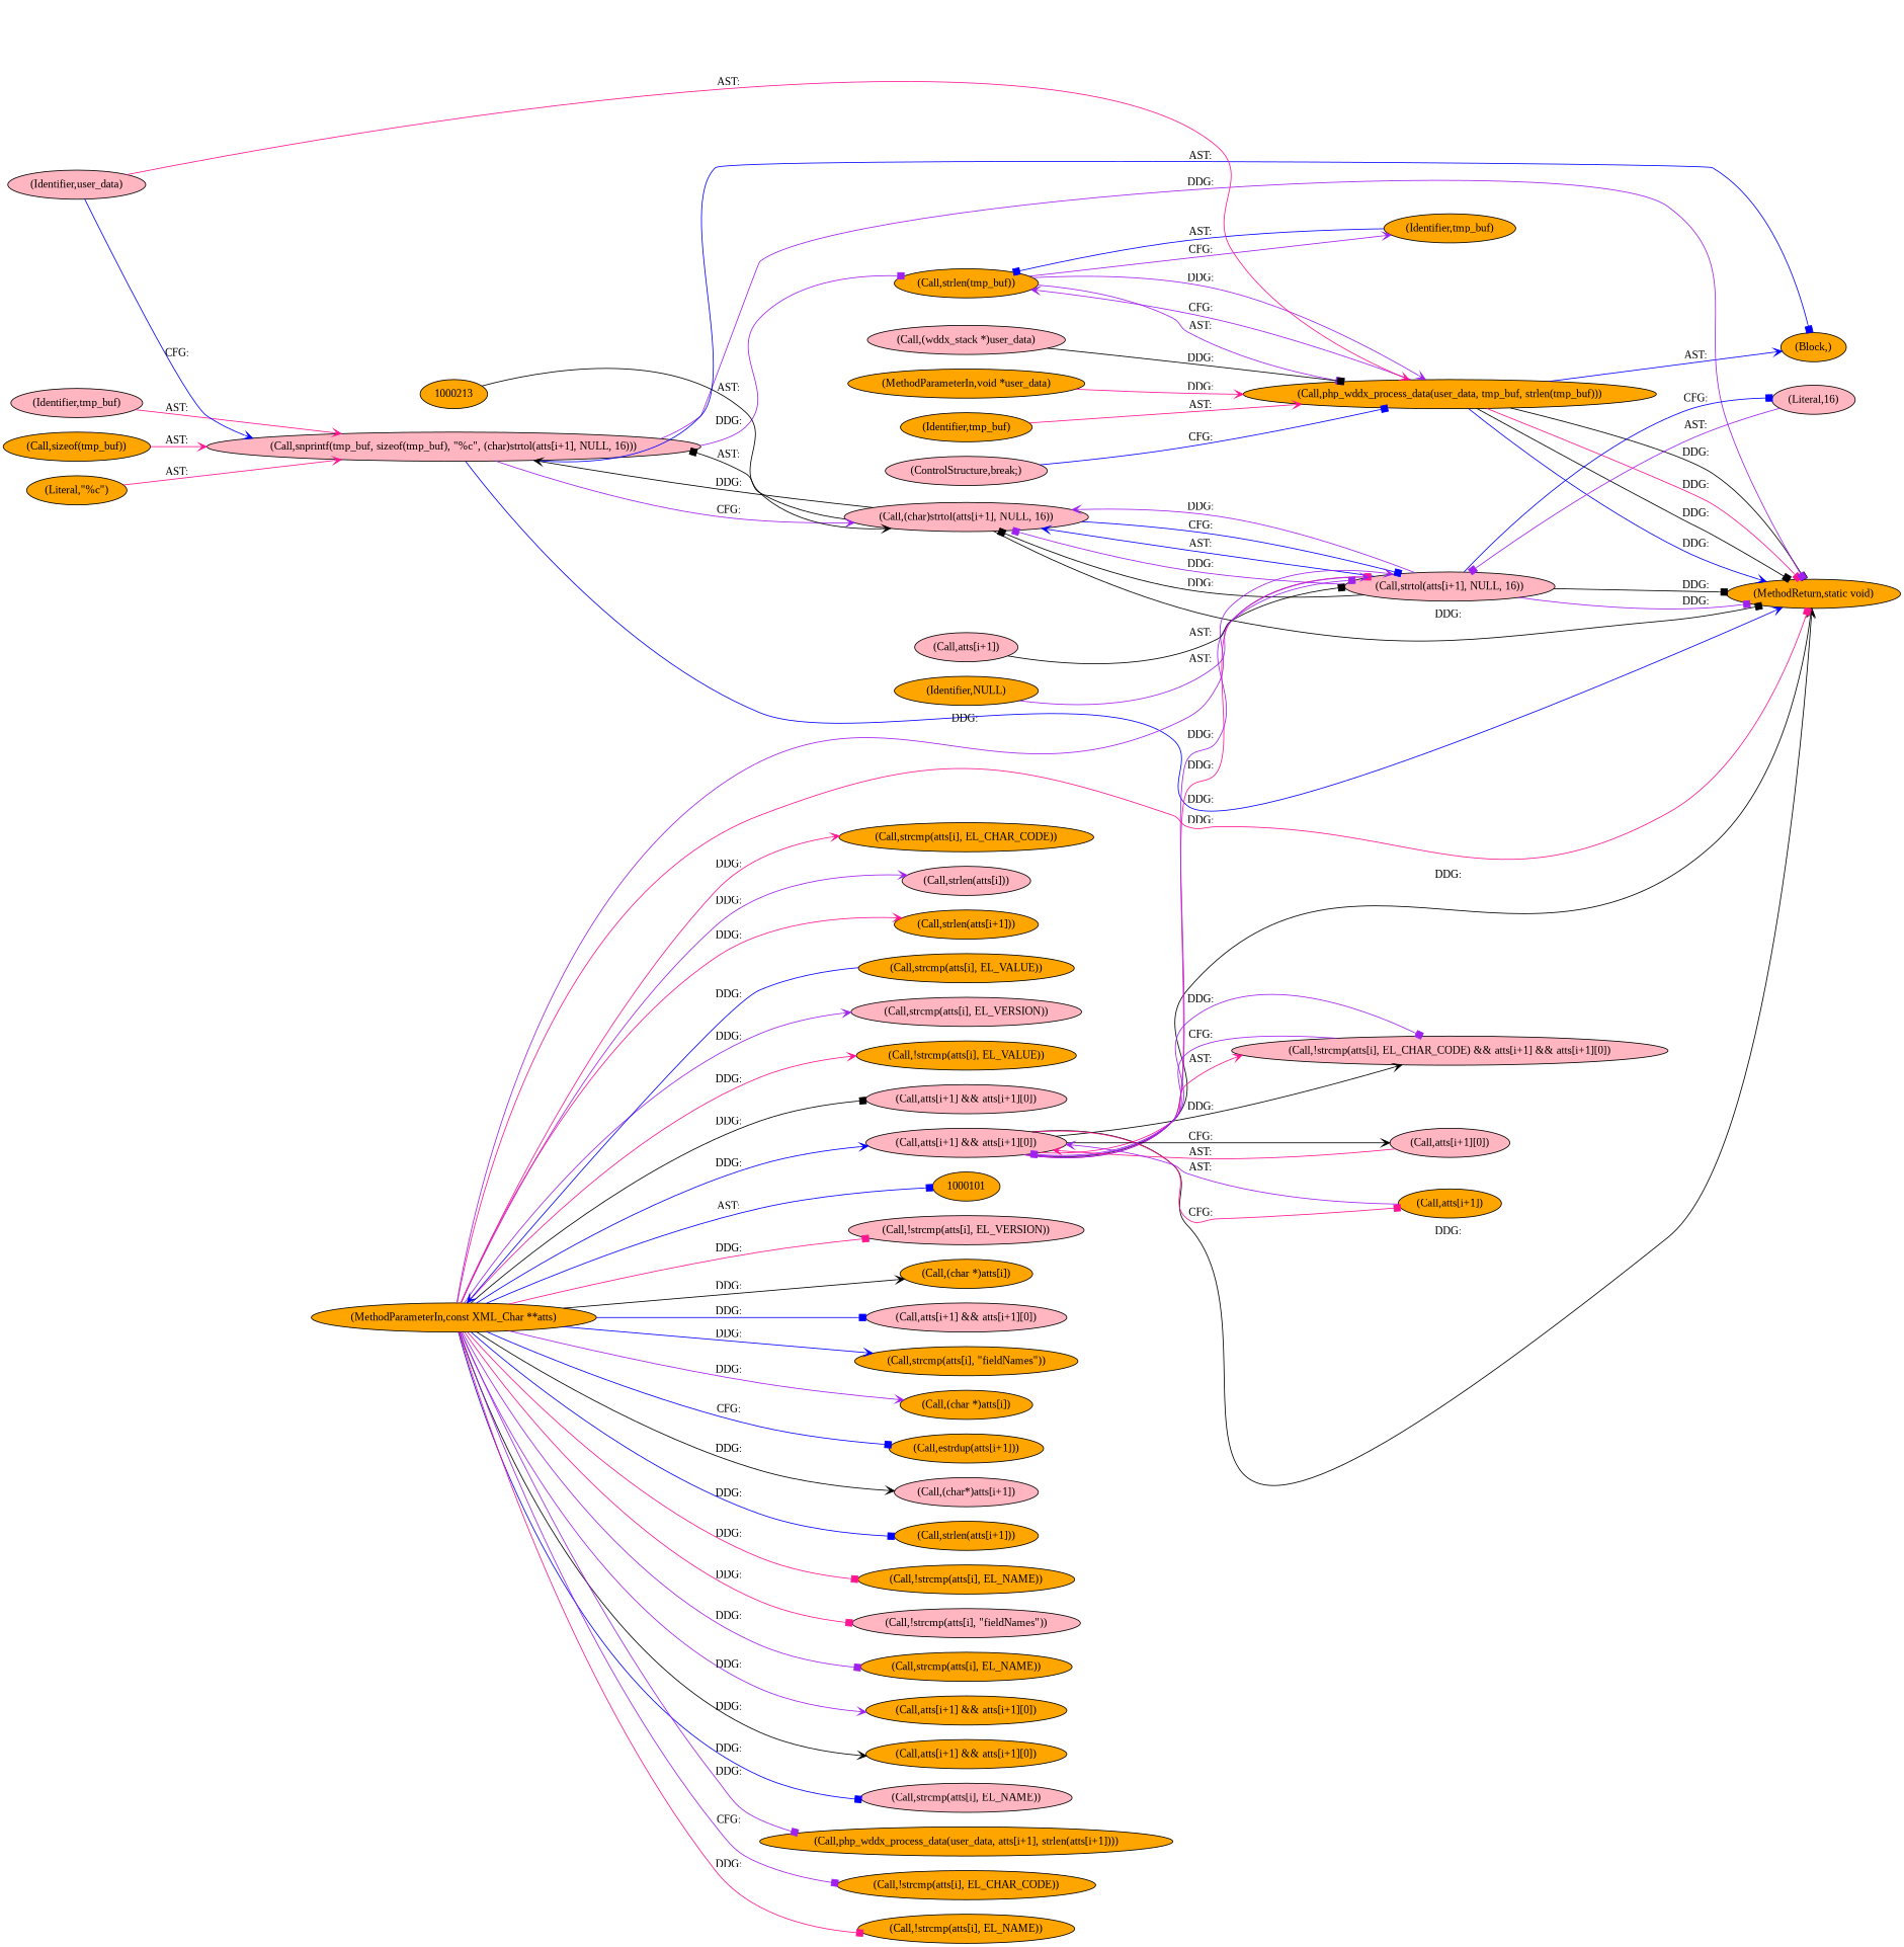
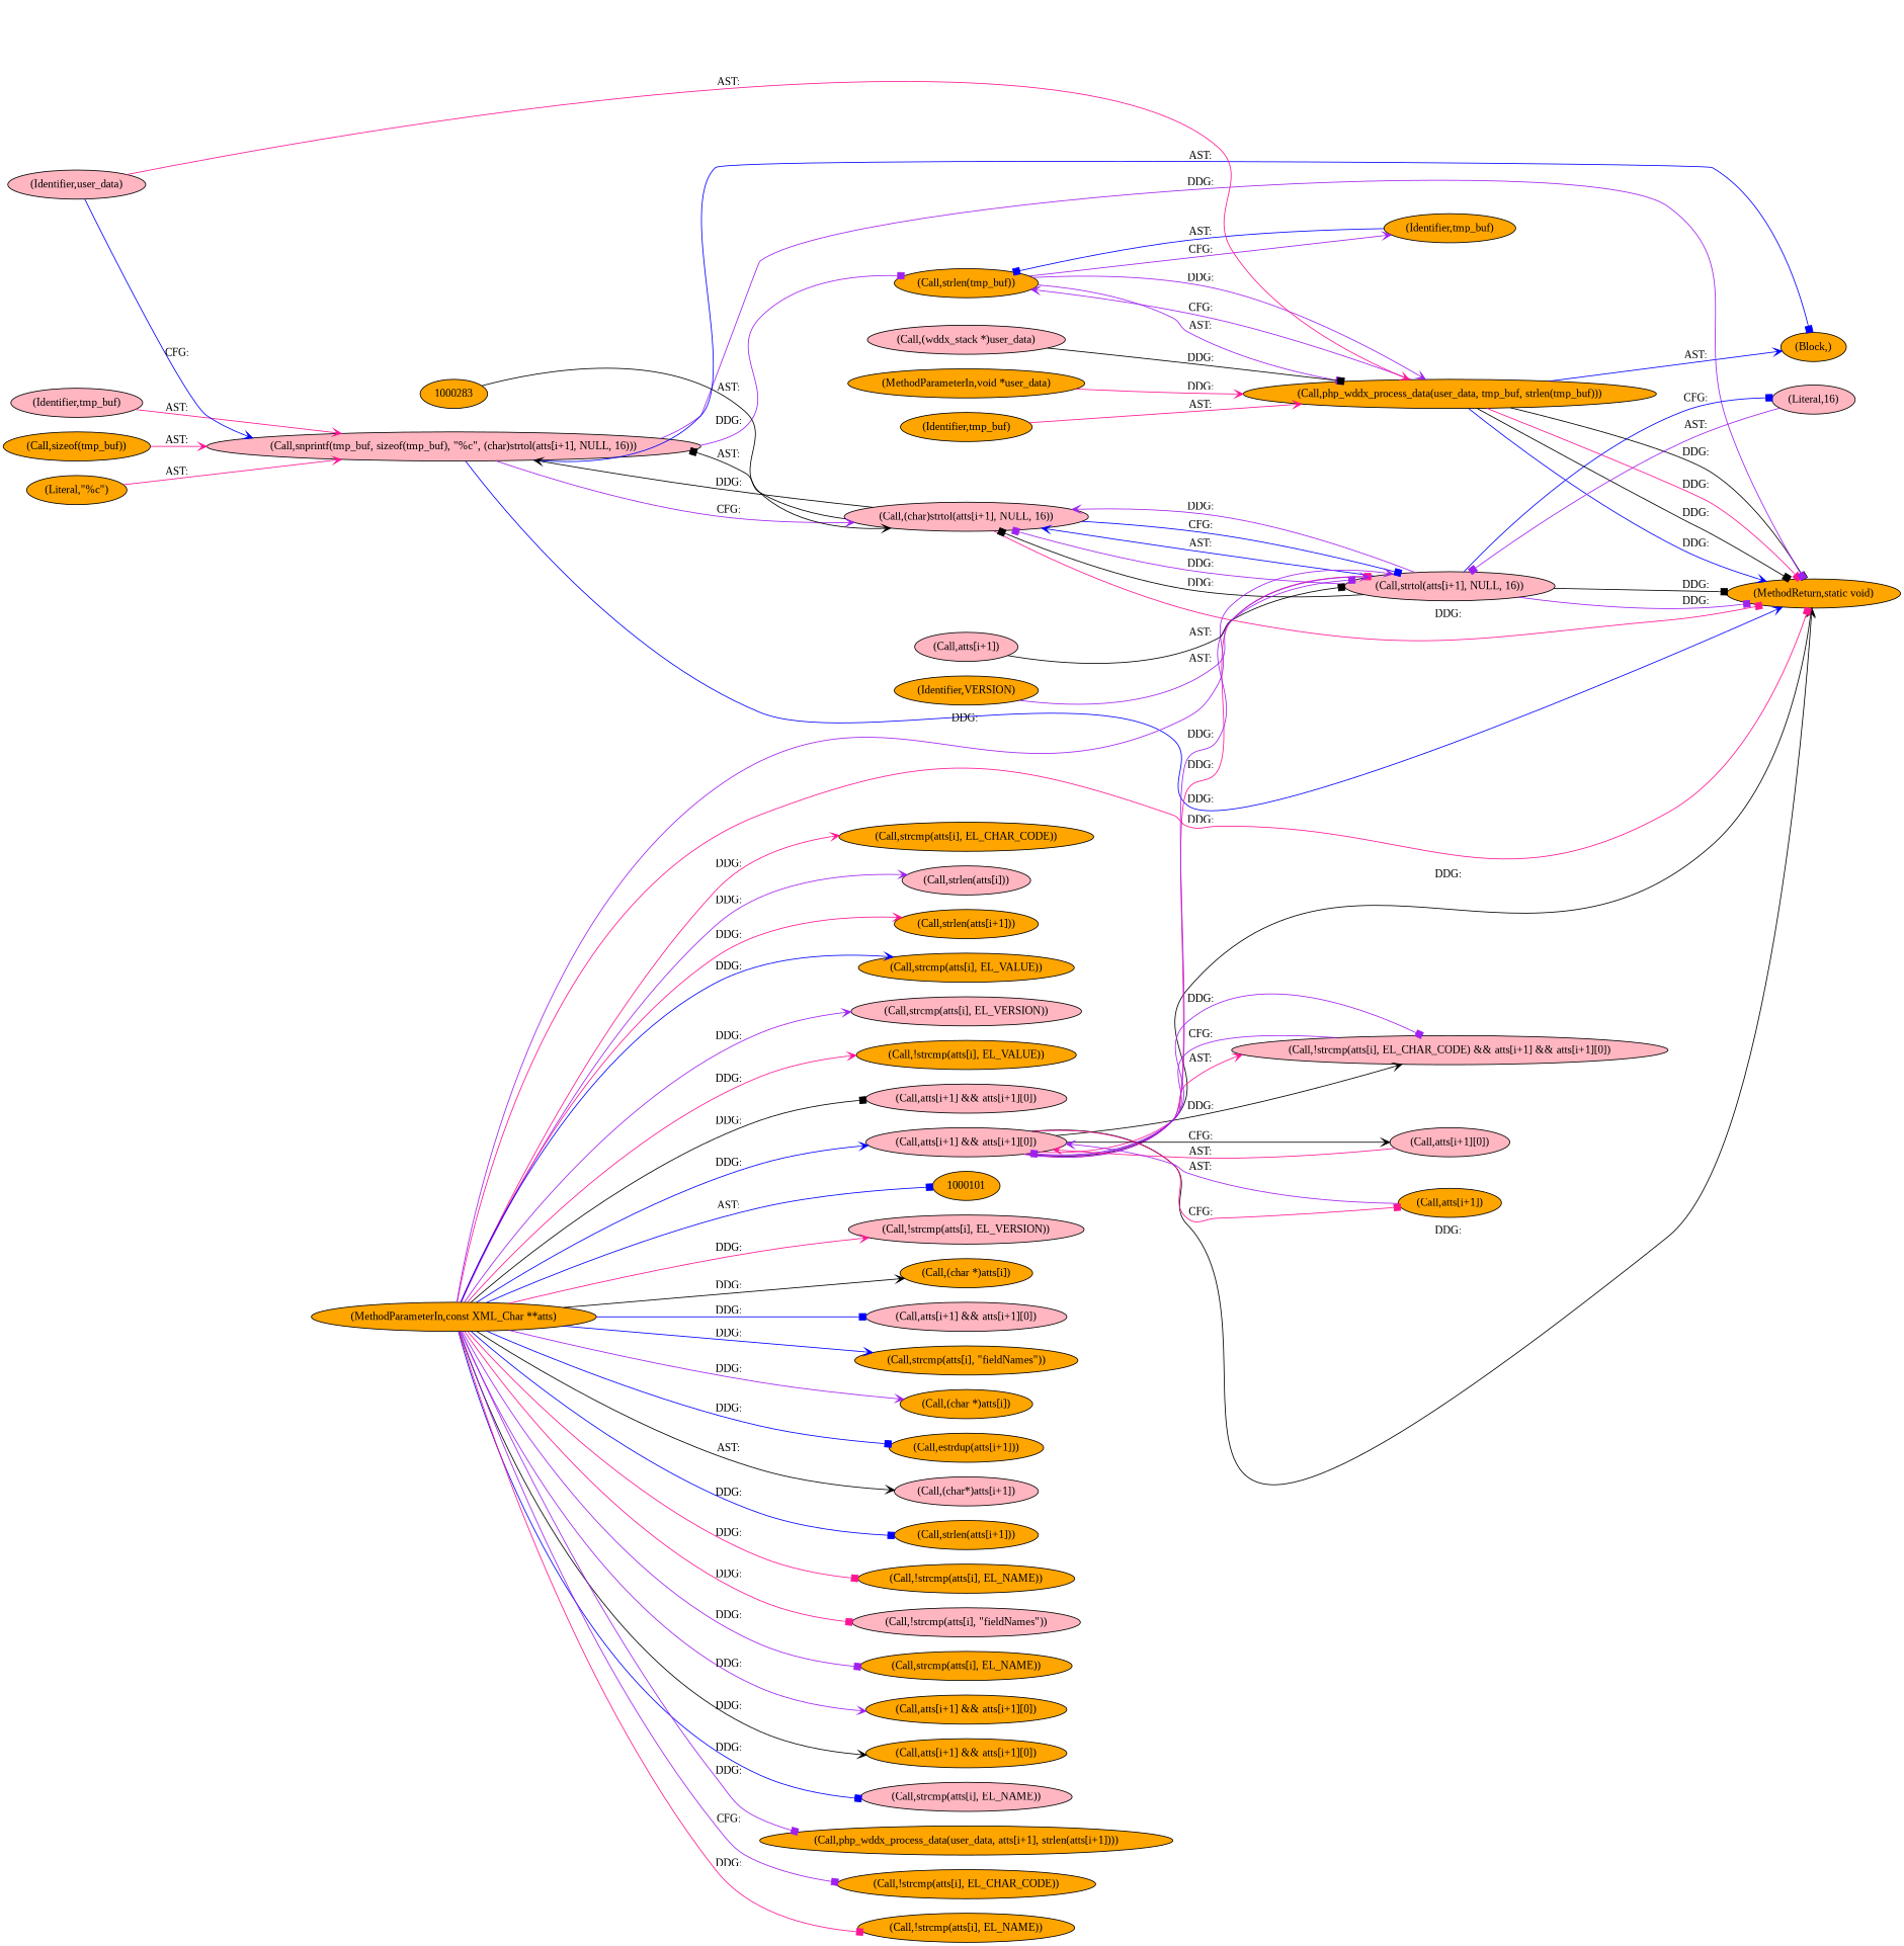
  digraph {
    fontname="Liberation Serif"
    rankdir=LR
    node [fillcolor=orange fontname="Liberation Serif" style=filled]
    edge [arrowhead=vee color=purple fontname="Liberation Serif"]
    n1 [label="(Call,strlen(tmp_buf))"]
    n2 [label="(Call,php_wddx_process_data(user_data, tmp_buf, strlen(tmp_buf)))"]
    n3 [label="(Identifier,tmp_buf)"]
    n4 [label="(MethodReturn,static void)"]
    n5 [label="(Block,)"]
    n6 [fillcolor=lightpink label="(Call,snprintf(tmp_buf, sizeof(tmp_buf), \"%c\", (char)strtol(atts[i+1], NULL, 16)))"]
    n7 [fillcolor=lightpink label="(Call,(char)strtol(atts[i+1], NULL, 16))"]
    n8 [fillcolor=lightpink label="(Call,strtol(atts[i+1], NULL, 16))"]
    n9 [fillcolor=lightpink label="(Literal,16)"]
    n10 [fillcolor=lightpink label="(Call,atts[i+1] && atts[i+1][0])"]
    n11 [fillcolor=lightpink label="(Call,!strcmp(atts[i], EL_CHAR_CODE) && atts[i+1] && atts[i+1][0])"]
    n12 [fillcolor=lightpink label="(Call,atts[i+1][0])"]
    n13 [label="(Call,atts[i+1])"]
    n14 [label="(MethodParameterIn,const XML_Char **atts)"]
    n15 [fillcolor=lightpink label="(Call,!strcmp(atts[i], EL_VERSION))"]
    n16 [label="(Call,(char *)atts[i])"]
    n17 [fillcolor=lightpink label="(Call,atts[i+1] && atts[i+1][0])"]
    n18 [label="(Call,strcmp(atts[i], \"fieldNames\"))"]
    n19 [label="(Call,(char *)atts[i])"]
    n20 [label="(Call,estrdup(atts[i+1]))"]
    n21 [fillcolor=lightpink label="(Call,(char*)atts[i+1])"]
    n22 [label="(Call,strlen(atts[i+1]))"]
    n23 [label="(Call,!strcmp(atts[i], EL_NAME))"]
    n24 [fillcolor=lightpink label="(Call,!strcmp(atts[i], \"fieldNames\"))"]
    n25 [label="(Call,strcmp(atts[i], EL_NAME))"]
    n26 [label="(Call,atts[i+1] && atts[i+1][0])"]
    n27 [label="(Call,atts[i+1] && atts[i+1][0])"]
    n28 [fillcolor=lightpink label="(Call,strcmp(atts[i], EL_NAME))"]
    n29 [label="(Call,php_wddx_process_data(user_data, atts[i+1], strlen(atts[i+1])))"]
    n30 [label="(Call,!strcmp(atts[i], EL_CHAR_CODE))"]
    n31 [label="(Call,!strcmp(atts[i], EL_NAME))"]
    n32 [label="(Call,strcmp(atts[i], EL_CHAR_CODE))"]
    n33 [fillcolor=lightpink label="(Call,strlen(atts[i]))"]
    n34 [label="(Call,strlen(atts[i+1]))"]
    n35 [label="(Call,strcmp(atts[i], EL_VALUE))"]
    n36 [fillcolor=lightpink label="(Call,strcmp(atts[i], EL_VERSION))"]
    n37 [label="(Call,!strcmp(atts[i], EL_VALUE))"]
    n38 [fillcolor=lightpink label="(Call,atts[i+1] && atts[i+1][0])"]
    1000101
    n40 [fillcolor=lightpink label="(Call,(wddx_stack *)user_data)"]
    n41 [fillcolor=lightpink label="(Call,atts[i+1])"]
    n42 [label="(MethodParameterIn,void *user_data)"]
    n43 [fillcolor=lightpink label="(Identifier,tmp_buf)"]
    n44 [label="(Call,sizeof(tmp_buf))"]
-   n45 [label="(Identifier,NULL)"]
+   n45 [label="(Identifier,VERSION)"]
    n46 [label="(Identifier,tmp_buf)"]
-   n47 [fillcolor=lightpink label="(ControlStructure,break;)"]
    n48 [fillcolor=lightpink label="(Identifier,user_data)"]
    n49 [label="(Literal,\"%c\")"]
-   1000283 [label=1000213]
+   1000283
    n1 -> n2 [arrowhead=box label="AST: "]
    n1 -> n2 [label="DDG: "]
    n1 -> n3 [label="CFG: "]
    n2 -> n1 [label="CFG: "]
    n2 -> n4 [arrowhead=box color=black label="DDG: "]
    n2 -> n4 [arrowhead=box color=deeppink label="DDG: "]
    n2 -> n4 [arrowhead=box color=black label="DDG: "]
    n2 -> n4 [color=blue label="DDG: "]
    n2 -> n5 [color=blue label="AST: "]
    n3 -> n1 [arrowhead=box color=blue label="AST: "]
    n6 -> n1 [arrowhead=box label="DDG: "]
    n6 -> n4 [color=blue label="DDG: "]
    n6 -> n4 [arrowhead=box label="DDG: "]
    n6 -> n5 [arrowhead=box color=blue label="AST: "]
    n6 -> n7 [label="CFG: "]
-   n7 -> n4 [arrowhead=box color=black label="DDG: "]
+   n7 -> n4 [arrowhead=box color=deeppink label="DDG: "]
    n7 -> n6 [arrowhead=box color=black label="AST: "]
    n7 -> n6 [color=black label="DDG: "]
    n7 -> n8 [arrowhead=box color=blue label="CFG: "]
    n8 -> n4 [arrowhead=box color=black label="DDG: "]
    n8 -> n4 [arrowhead=box label="DDG: "]
    n8 -> n7 [color=blue label="AST: "]
    n8 -> n7 [arrowhead=box label="DDG: "]
    n8 -> n7 [arrowhead=box color=black label="DDG: "]
    n8 -> n7 [label="DDG: "]
    n8 -> n9 [arrowhead=box color=blue label="CFG: "]
    n9 -> n8 [arrowhead=box label="AST: "]
    n10 -> n4 [color=black label="DDG: "]
    n10 -> n4 [color=black label="DDG: "]
    n10 -> n8 [arrowhead=box color=deeppink label="DDG: "]
    n10 -> n8 [label="DDG: "]
    n10 -> n11 [color=deeppink label="AST: "]
    n10 -> n11 [color=black label="DDG: "]
    n10 -> n11 [arrowhead=box label="DDG: "]
    n10 -> n12 [color=black label="CFG: "]
    n10 -> n13 [arrowhead=box color=deeppink label="CFG: "]
    n11 -> n10 [arrowhead=box label="CFG: "]
    n12 -> n10 [color=deeppink label="AST: "]
    n13 -> n10 [label="AST: "]
    n14 -> n4 [arrowhead=box color=deeppink label="DDG: "]
    n14 -> n8 [label="DDG: "]
    n14 -> n10 [color=blue label="DDG: "]
-   n14 -> n15 [arrowhead=box color=deeppink label="DDG: "]
+   n14 -> n15 [color=deeppink label="DDG: "]
    n14 -> n16 [color=black label="DDG: "]
    n14 -> n17 [arrowhead=box color=blue label="DDG: "]
    n14 -> n18 [color=blue label="DDG: "]
    n14 -> n19 [label="DDG: "]
-   n14 -> n20 [arrowhead=box color=blue label="CFG: "]
-   n14 -> n21 [color=black label="DDG: "]
+   n14 -> n20 [arrowhead=box color=blue label="DDG: "]
+   n14 -> n21 [color=black label="AST: "]
    n14 -> n22 [arrowhead=box color=blue label="DDG: "]
    n14 -> n23 [arrowhead=box color=deeppink label="DDG: "]
    n14 -> n24 [arrowhead=box color=deeppink label="DDG: "]
    n14 -> n25 [arrowhead=box label="DDG: "]
    n14 -> n26 [label="DDG: "]
    n14 -> n27 [color=black label="DDG: "]
    n14 -> n28 [arrowhead=box color=blue label="DDG: "]
    n14 -> n29 [arrowhead=box label="DDG: "]
    n14 -> n30 [arrowhead=box label="CFG: "]
    n14 -> n31 [arrowhead=box color=deeppink label="DDG: "]
    n14 -> n32 [color=deeppink label="DDG: "]
    n14 -> n33 [label="DDG: "]
    n14 -> n34 [color=deeppink label="DDG: "]
-   n35 -> n14 [color=blue label="DDG: "]
+   n14 -> n35 [color=blue label="DDG: "]
    n14 -> n36 [label="DDG: "]
    n14 -> n37 [color=deeppink label="DDG: "]
    n14 -> n38 [arrowhead=box color=black label="DDG: "]
    n14 -> 1000101 [arrowhead=box color=blue label="AST: "]
    n40 -> n2 [arrowhead=box color=black label="DDG: "]
    n41 -> n8 [arrowhead=box color=black label="AST: "]
    n42 -> n2 [color=deeppink label="DDG: "]
    n43 -> n6 [color=deeppink label="AST: "]
    n44 -> n6 [color=deeppink label="AST: "]
    n45 -> n8 [arrowhead=box label="AST: "]
    n46 -> n2 [color=deeppink label="AST: "]
-   n47 -> n2 [arrowhead=box color=blue label="CFG: "]
    n48 -> n2 [color=deeppink label="AST: "]
    n48 -> n6 [color=blue label="CFG: "]
    n49 -> n6 [color=deeppink label="AST: "]
    1000283 -> n7 [color=black label="AST: "]
  }
